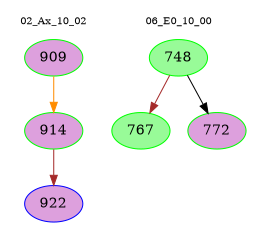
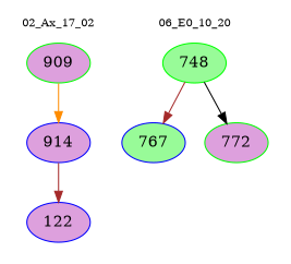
  digraph {
    node [color=green fillcolor=plum style=filled]
    edge [color=brown]
    n1 [label=909]
-   n2 [color=blue label=922]
-   n3 [label=914]
+   n2 [color=blue label=122]
+   n3 [color=blue label=914]
    n4 [fillcolor=palegreen label=748]
-   n5 [fillcolor=palegreen label=767]
+   n5 [color=blue fillcolor=palegreen label=767]
    n6 [label=772]
    subgraph cluster_1 {
      color=white
      fontsize=10
-     label="02_Ax_10_02"
+     label="02_Ax_17_02"
      n1
      n2
      n3
    }
    subgraph cluster_2 {
      color=white
      fontsize=10
-     label="06_E0_10_00"
+     label="06_E0_10_20"
      n4
      n5
      n6
    }
    n1 -> n3 [color=darkorange]
    n3 -> n2
    n4 -> n5
    n4 -> n6 [color=black]
  }
